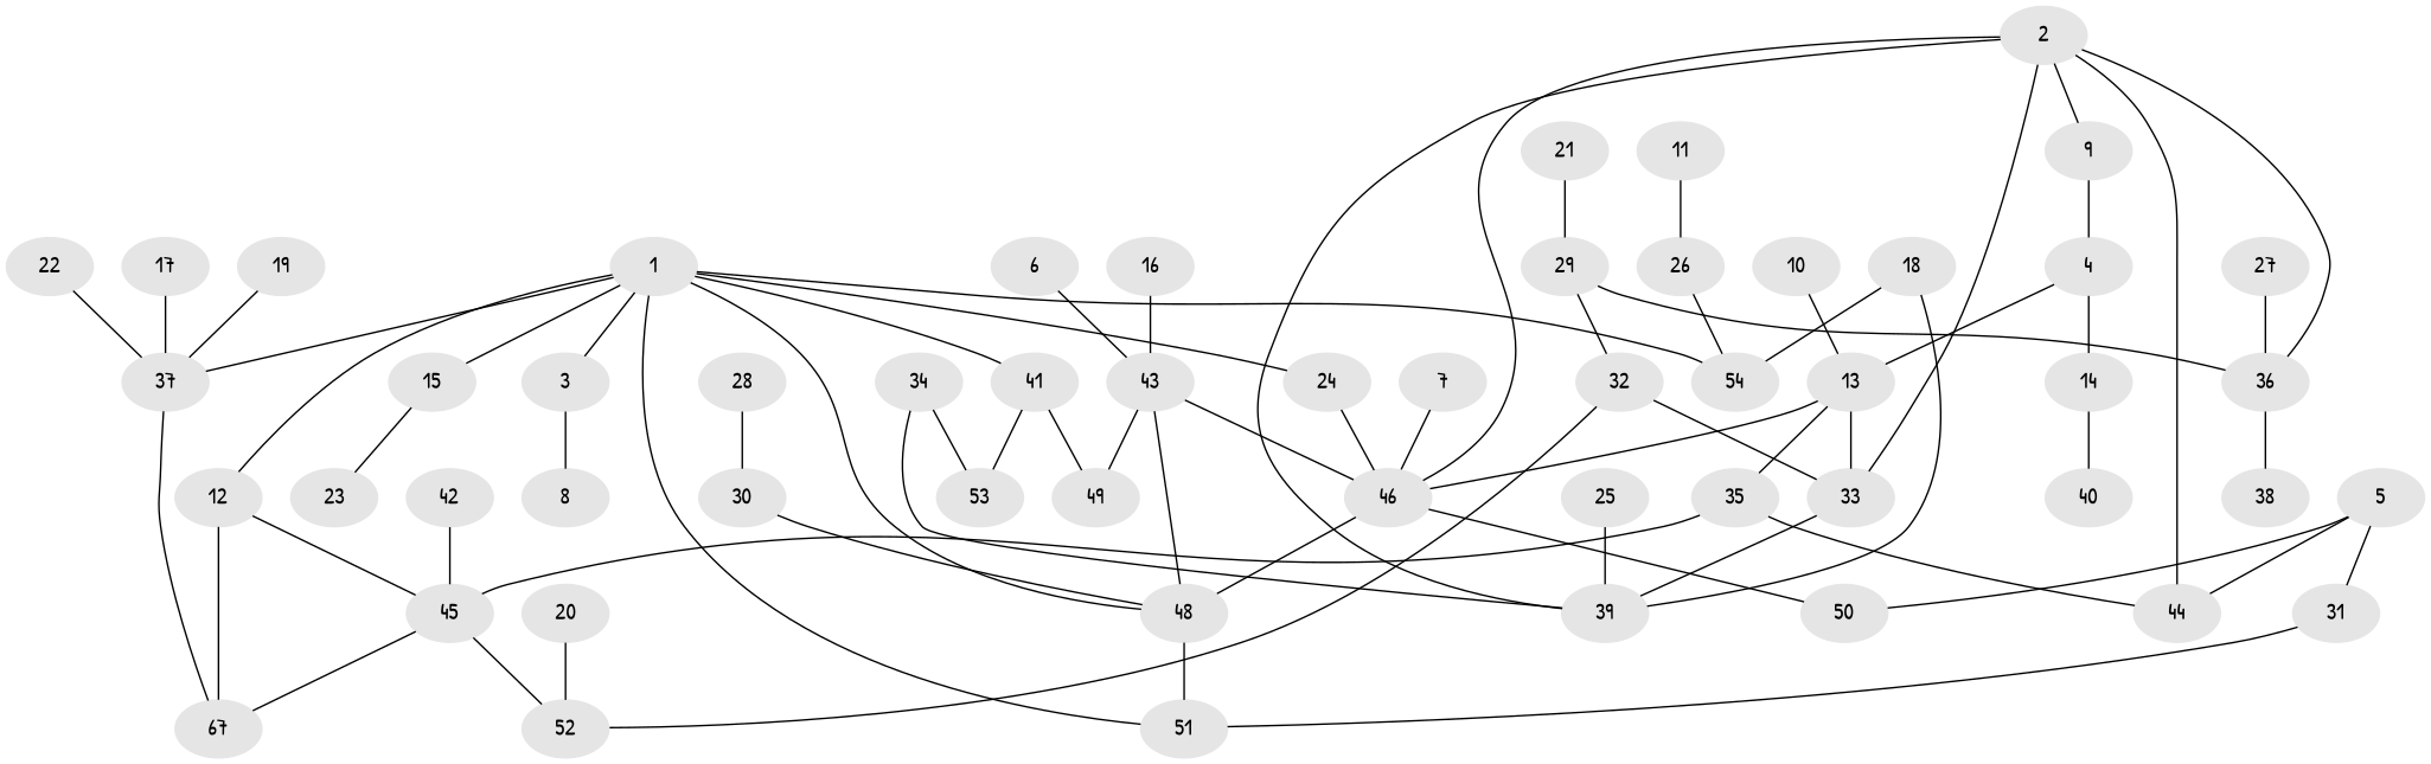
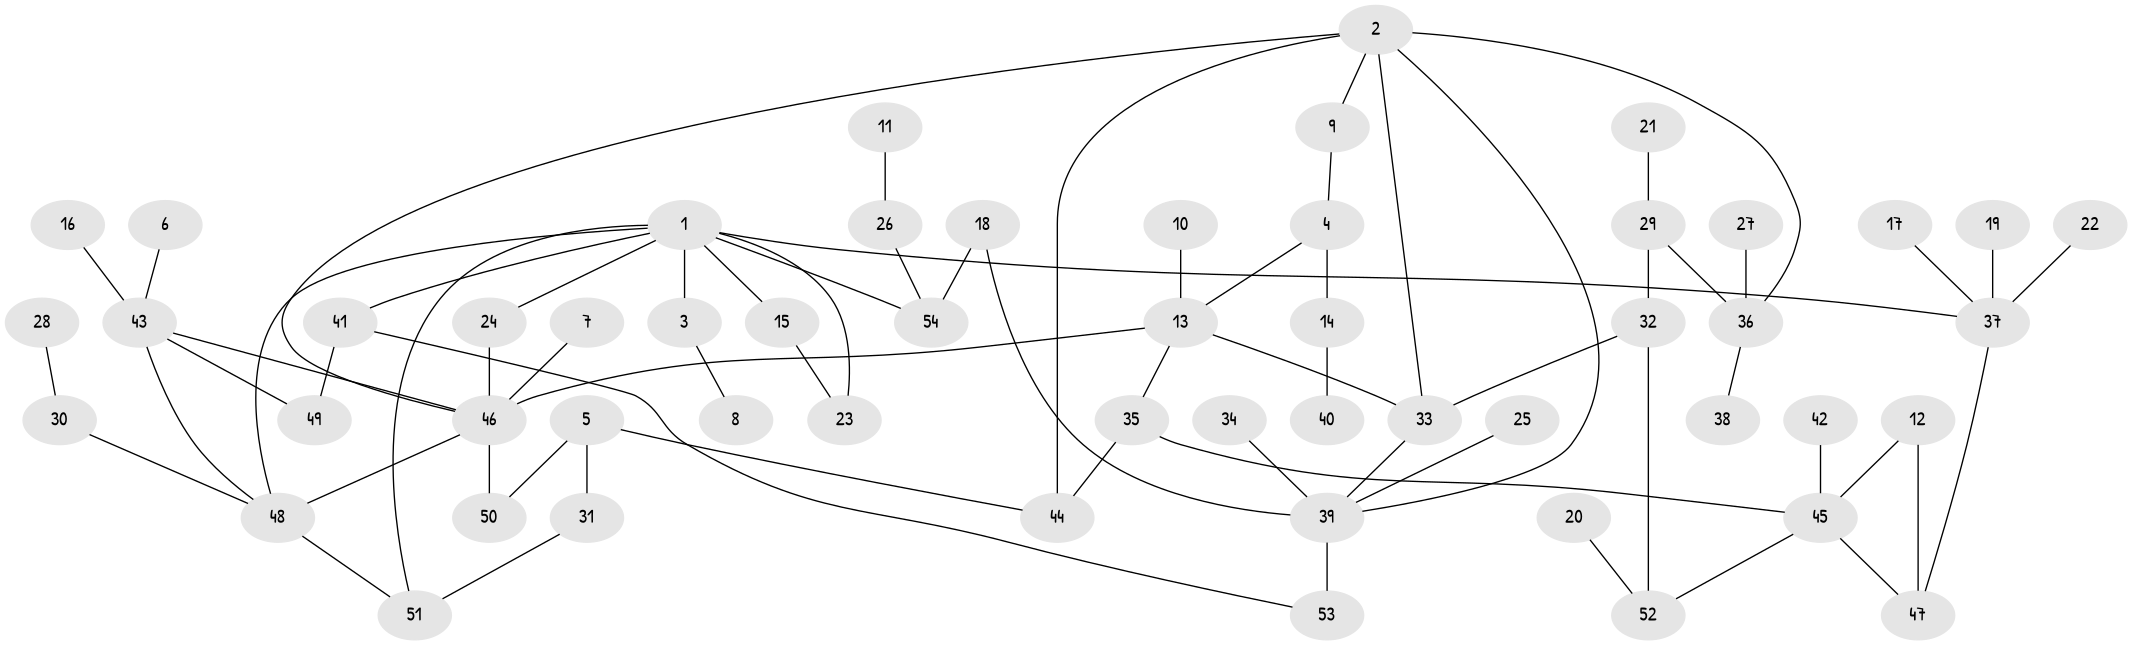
  graph {
    fontname="Patrick Hand"
    node [color=gray90 fontname="Patrick Hand" style=filled]
    edge [fontname="Patrick Hand" weight=1.0]
    1
    3
    12
    15
    24
    37
    41
    48
    51
    54
    8
    45
-   47 [label=67]
+   47
    23
    46
    53
    49
    2
    9
    33
    36
    39
    44
    4
    13
    14
    38
    50
    35
    40
    5
    31
    6
    43
    7
    10
    11
    26
    52
    16
    17
    18
    19
    20
    21
    29
    32
    22
    25
    27
    28
    30
    34
    42
    1 -- 3
-   1 -- 12
+   1 -- 23
    1 -- 15
    1 -- 24
    1 -- 37
    1 -- 41
    1 -- 48
    1 -- 51
    1 -- 54
    3 -- 8
    12 -- 45
    12 -- 47
    15 -- 23
    24 -- 46
    37 -- 47
    41 -- 53
    41 -- 49
    48 -- 51
    45 -- 47
    45 -- 52
    46 -- 48 [weight=2.0]
    46 -- 50
    2 -- 46
    2 -- 9
    2 -- 33
    2 -- 36
    2 -- 39
    2 -- 44
    9 -- 4
    33 -- 39
    36 -- 38
-   34 -- 53 [weight=2.0]
+   39 -- 53 [weight=2.0]
    4 -- 13
    4 -- 14
    13 -- 46
    13 -- 33
    13 -- 35
    14 -- 40
    35 -- 45
    35 -- 44
    5 -- 44
    5 -- 50
    5 -- 31
    31 -- 51
    6 -- 43
    43 -- 48
    43 -- 46
    43 -- 49
    7 -- 46
    10 -- 13
    11 -- 26
    26 -- 54
    16 -- 43
    17 -- 37
    18 -- 54
    18 -- 39
    19 -- 37
    20 -- 52
    21 -- 29
    29 -- 36
    29 -- 32
    32 -- 33
    32 -- 52
    22 -- 37
    25 -- 39
    27 -- 36
    28 -- 30
    30 -- 48
    34 -- 39
    42 -- 45
  }
